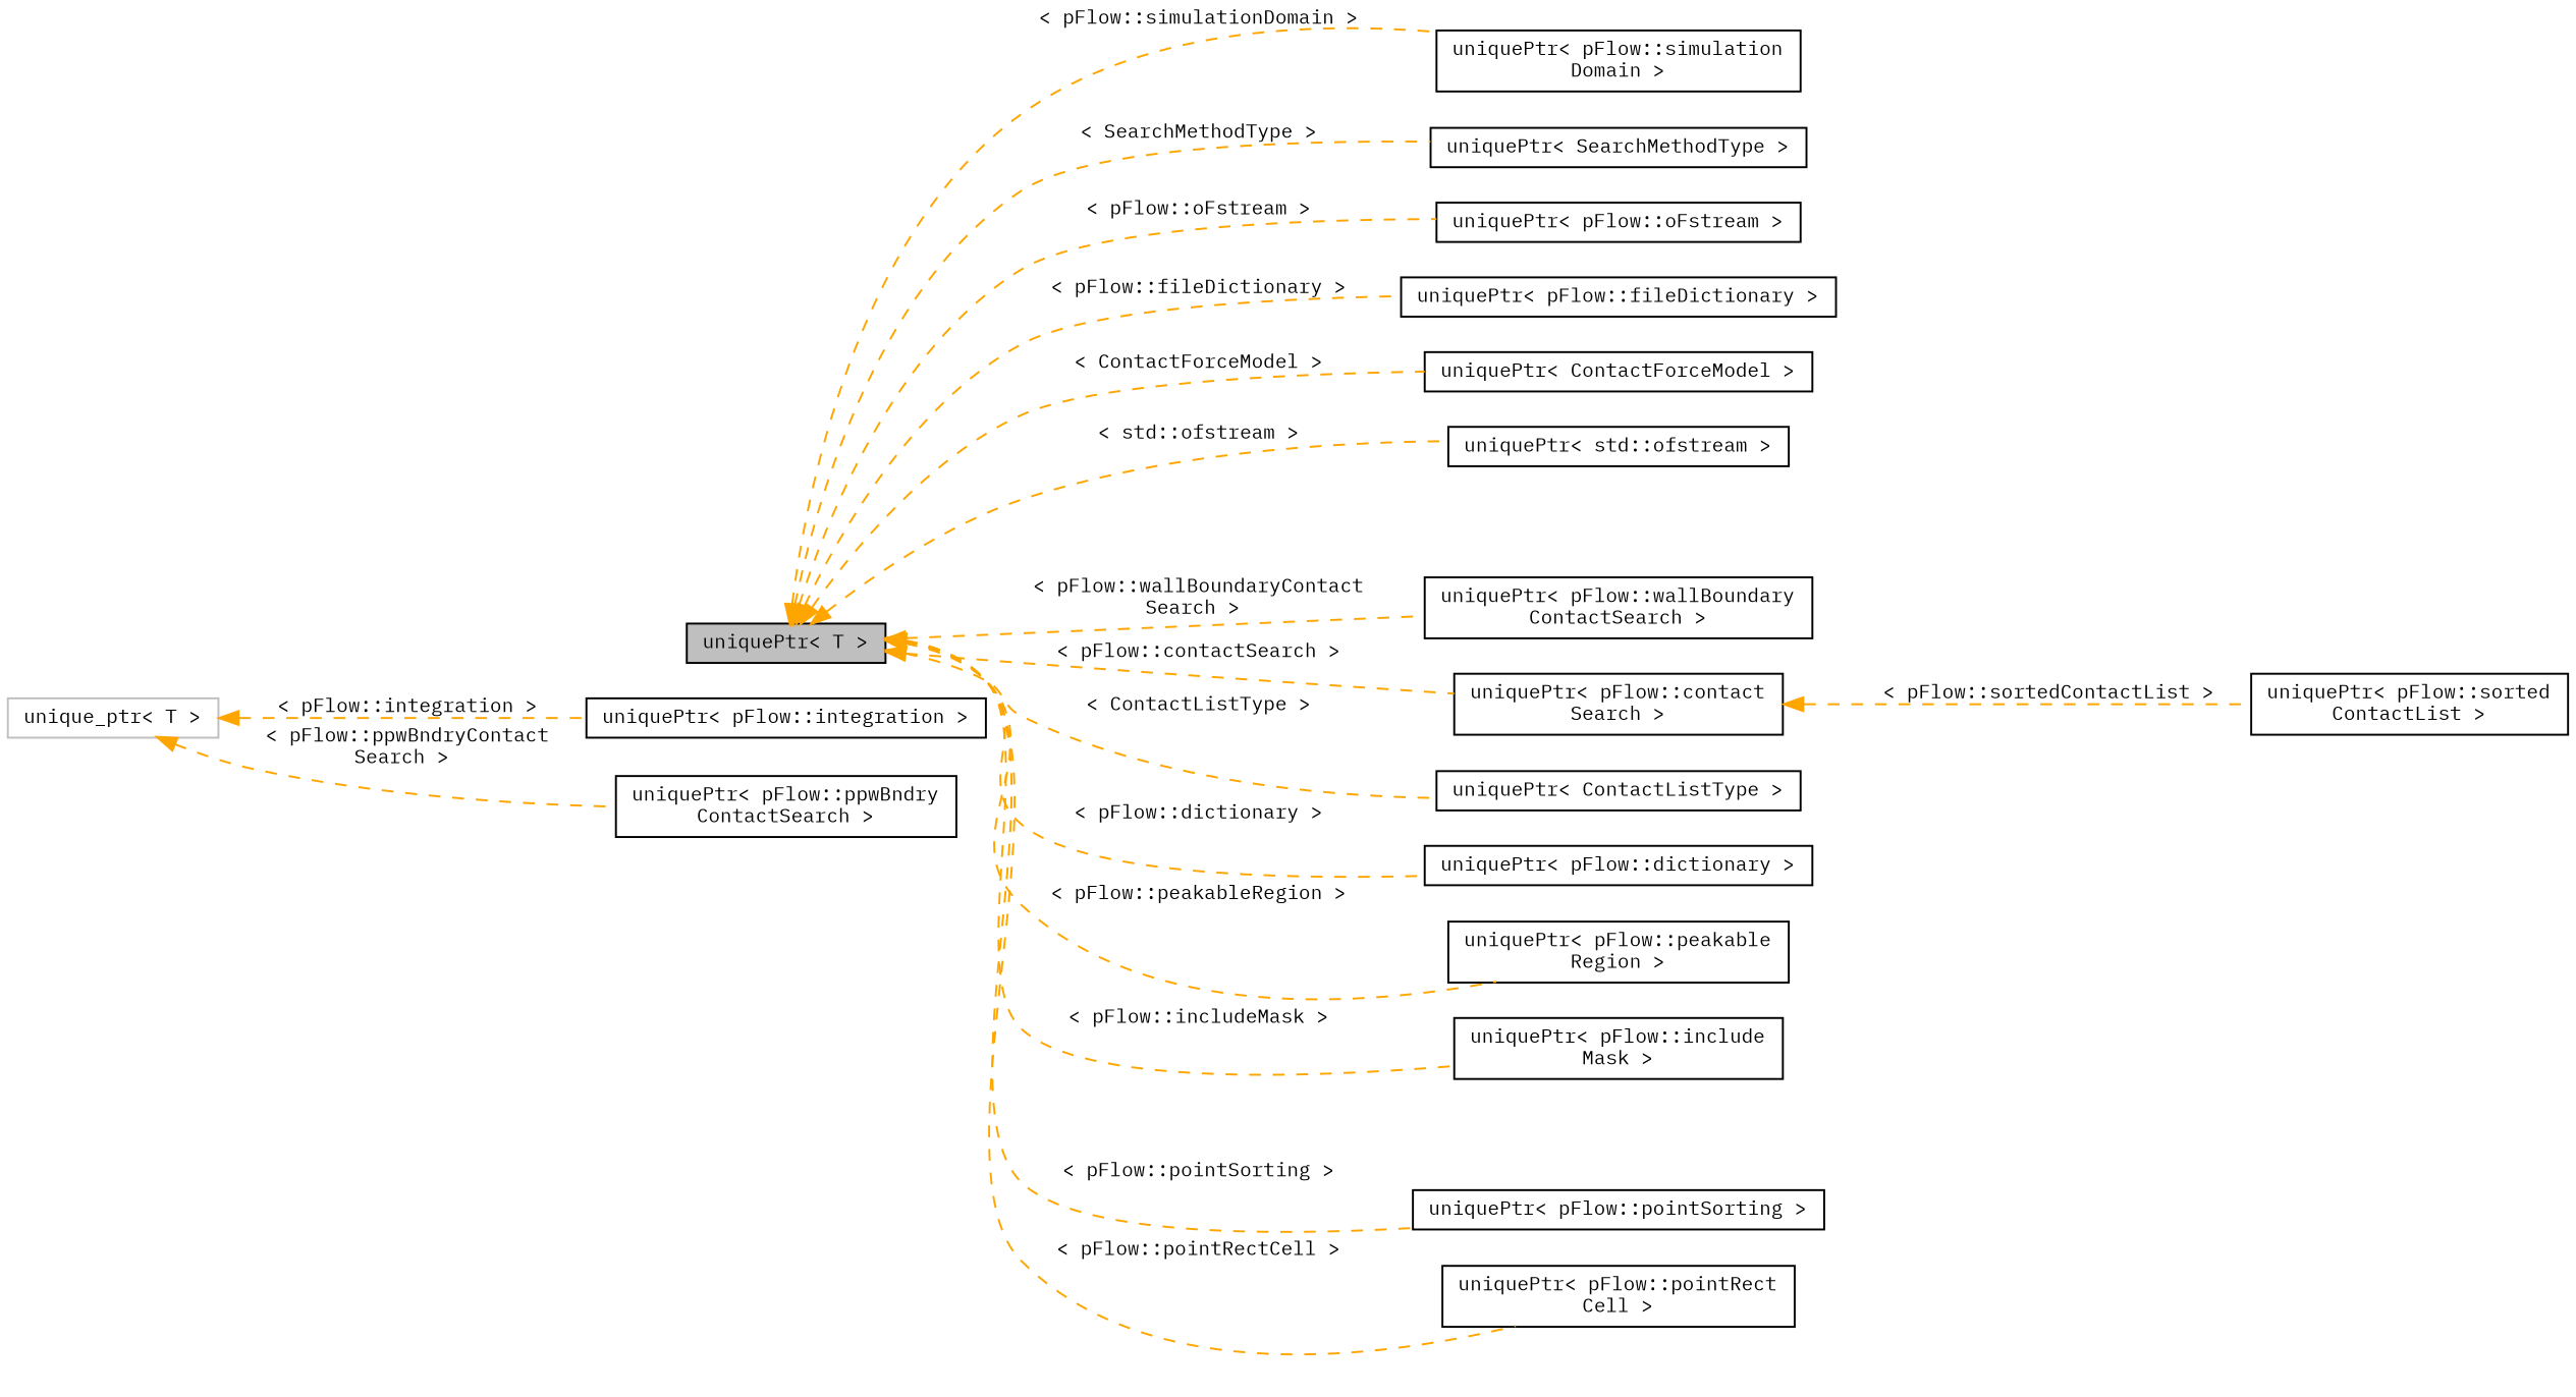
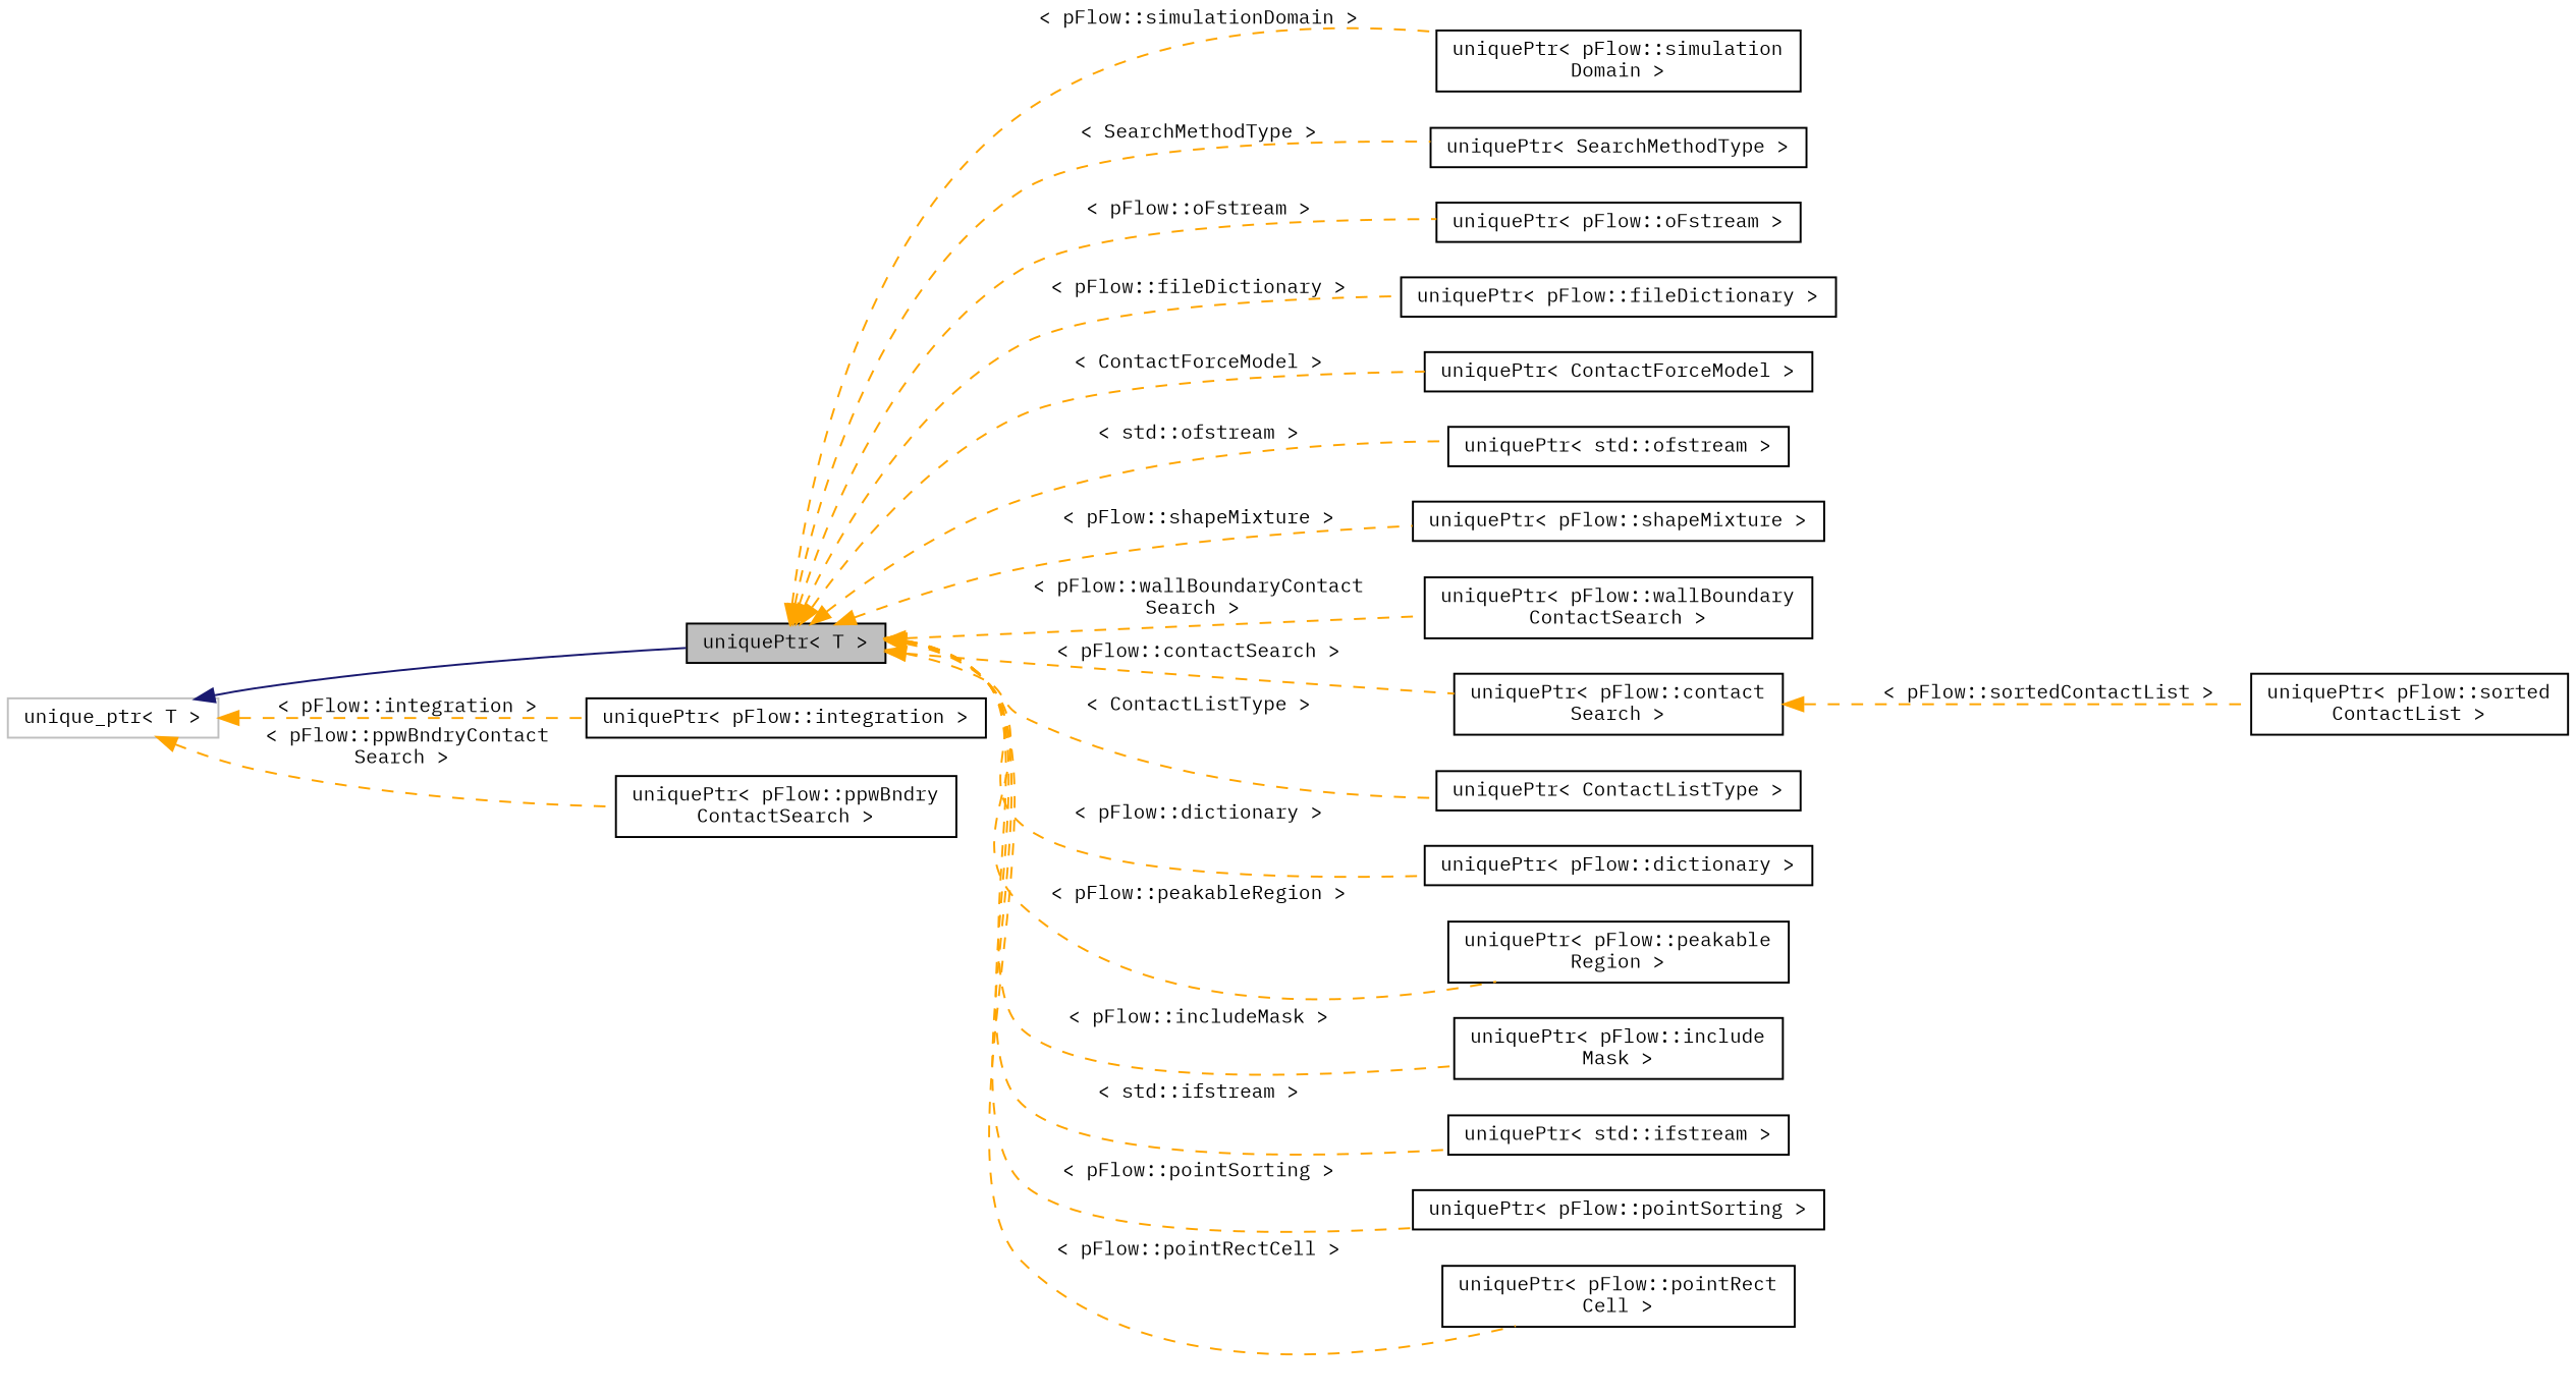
  digraph {
    fontname="IBM Plex Mono"
    rankdir=LR
    node [color=black fillcolor=white fontname="IBM Plex Mono" fontsize=10 shape=record style=filled]
    edge [color=orange dir=back fontname="IBM Plex Mono" fontsize=10 labelfontname=Helvetica labelfontsize=10 style=dashed]
    n1 [fillcolor=grey75 fontcolor=black height=0.2 label="uniquePtr\< T \>" width=0.4]
    n2 [height=0.2 label="uniquePtr\< pFlow::simulation\lDomain \>" width=0.4]
    n3 [height=0.2 label="uniquePtr\< SearchMethodType \>" width=0.4]
    n4 [height=0.2 label="uniquePtr\< pFlow::oFstream \>" width=0.4]
    n5 [height=0.2 label="uniquePtr\< pFlow::fileDictionary \>" width=0.4]
    n6 [height=0.2 label="uniquePtr\< ContactForceModel \>" width=0.4]
    n7 [height=0.2 label="uniquePtr\< std::ofstream \>" width=0.4]
+   n8 [height=0.2 label="uniquePtr\< pFlow::shapeMixture \>" width=0.4]
    n9 [height=0.2 label="uniquePtr\< pFlow::wallBoundary\lContactSearch \>" width=0.4]
    n10 [height=0.2 label="uniquePtr\< pFlow::contact\lSearch \>" width=0.4]
    n11 [height=0.2 label="uniquePtr\< ContactListType \>" width=0.4]
    n12 [height=0.2 label="uniquePtr\< pFlow::dictionary \>" width=0.4]
    n13 [height=0.2 label="uniquePtr\< pFlow::peakable\lRegion \>" width=0.4]
    n14 [height=0.2 label="uniquePtr\< pFlow::include\lMask \>" width=0.4]
+   n15 [height=0.2 label="uniquePtr\< std::ifstream \>" width=0.4]
    n16 [height=0.2 label="uniquePtr\< pFlow::pointSorting \>" width=0.4]
    n17 [height=0.2 label="uniquePtr\< pFlow::pointRect\lCell \>" width=0.4]
    n18 [height=0.2 label="uniquePtr\< pFlow::sorted\lContactList \>" width=0.4]
    n19 [height=0.2 label="uniquePtr\< pFlow::integration \>" width=0.4]
    n20 [height=0.2 label="uniquePtr\< pFlow::ppwBndry\lContactSearch \>" width=0.4]
    n21 [color=grey75 height=0.2 label="unique_ptr\< T \>" width=0.4]
    n1 -> n2 [label=" \< pFlow::simulationDomain \>"]
    n1 -> n3 [label=" \< SearchMethodType \>"]
    n1 -> n4 [label=" \< pFlow::oFstream \>"]
    n1 -> n5 [label=" \< pFlow::fileDictionary \>"]
    n1 -> n6 [label=" \< ContactForceModel \>"]
    n1 -> n7 [label=" \< std::ofstream \>"]
+   n1 -> n8 [label=" \< pFlow::shapeMixture \>"]
    n1 -> n9 [label=" \< pFlow::wallBoundaryContact\lSearch \>"]
    n1 -> n10 [label=" \< pFlow::contactSearch \>"]
    n1 -> n11 [label=" \< ContactListType \>"]
    n1 -> n12 [label=" \< pFlow::dictionary \>"]
    n1 -> n13 [label=" \< pFlow::peakableRegion \>"]
    n1 -> n14 [label=" \< pFlow::includeMask \>"]
+   n1 -> n15 [label=" \< std::ifstream \>"]
    n1 -> n16 [label=" \< pFlow::pointSorting \>"]
    n1 -> n17 [label=" \< pFlow::pointRectCell \>"]
    n10 -> n18 [label=" \< pFlow::sortedContactList \>"]
+   n21 -> n1 [color=midnightblue style=solid]
    n21 -> n19 [label=" \< pFlow::integration \>"]
    n21 -> n20 [label=" \< pFlow::ppwBndryContact\lSearch \>"]
  }
